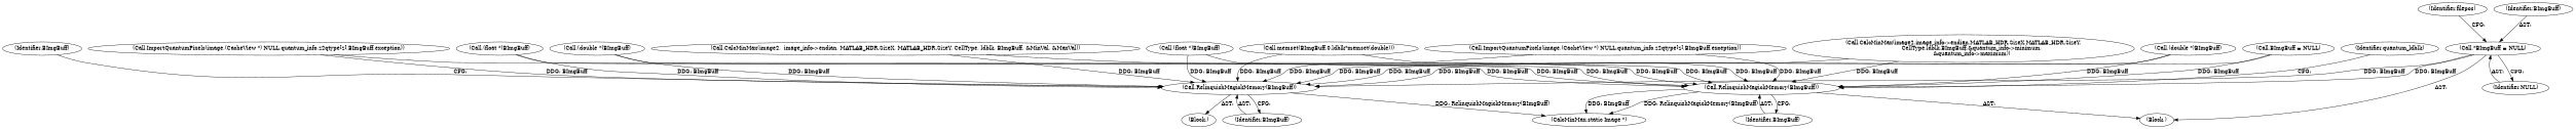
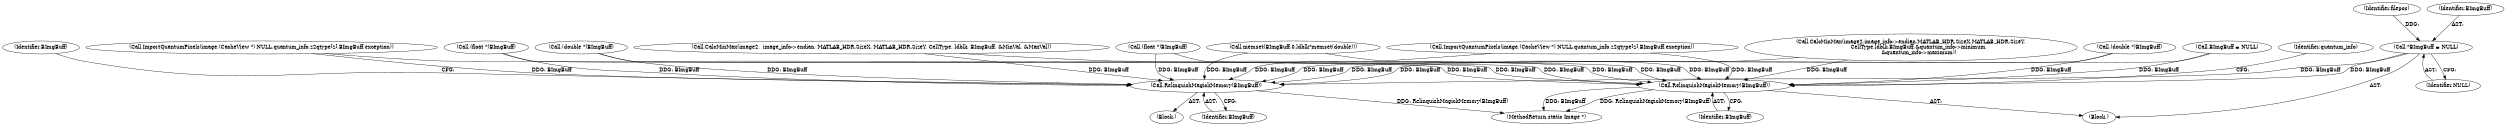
  digraph {
    n1 [label="(Call,*BImgBuff = NULL)"]
    n2 [label="(Call,RelinquishMagickMemory(BImgBuff))"]
    n3 [label="(Call,RelinquishMagickMemory(BImgBuff))"]
    n4 [label="(Identifier,NULL)"]
    n5 [label="(Block,)"]
-   n6 [label="(CalcMinMax,static Image *)"]
+   n6 [label="(MethodReturn,static Image *)"]
    n7 [label="(Block,)"]
    n8 [label="(Identifier,BImgBuff)"]
    n9 [label="(Identifier,BImgBuff)"]
    n10 [label="(Call,(double *)BImgBuff)"]
    n11 [label="(Identifier,filepos)"]
    n12 [label="(Call,CalcMinMax(image2,  image_info->endian, MATLAB_HDR.SizeX, MATLAB_HDR.SizeY, CellType, ldblk, BImgBuff, &MinVal, &MaxVal))"]
    n13 [label="(Call,ImportQuantumPixels(image,(CacheView *) NULL,quantum_info,z2qtype[z],BImgBuff,exception))"]
    n14 [label="(Call,CalcMinMax(image2,image_info->endian,MATLAB_HDR.SizeX,MATLAB_HDR.SizeY,\n          CellType,ldblk,BImgBuff,&quantum_info->minimum,\n          &quantum_info->maximum))"]
    n15 [label="(Identifier,BImgBuff)"]
-   n16 [label="(Identifier,quantum_ldblk)"]
+   n16 [label="(Identifier,quantum_info)"]
    n17 [label="(Identifier,BImgBuff)"]
    n18 [label="(Call,ImportQuantumPixels(image,(CacheView *) NULL,quantum_info,z2qtype[z],BImgBuff,exception))"]
    n19 [label="(Call,(float *)BImgBuff)"]
    n20 [label="(Call,BImgBuff = NULL)"]
    n21 [label="(Call,(double *)BImgBuff)"]
    n22 [label="(Call,memset(BImgBuff,0,ldblk*memset(double)))"]
    n23 [label="(Call,(float *)BImgBuff)"]
    n1 -> n2 [label="DDG: BImgBuff"]
    n1 -> n3 [label="DDG: BImgBuff"]
    n1 -> n4 [label="CFG: "]
    n1 -> n5 [label="AST: "]
    n2 -> n6 [label="DDG: RelinquishMagickMemory(BImgBuff)"]
    n2 -> n7 [label="AST: "]
    n2 -> n8 [label="CFG: "]
    n3 -> n5 [label="AST: "]
    n3 -> n6 [label="DDG: RelinquishMagickMemory(BImgBuff)"]
    n3 -> n6 [label="DDG: BImgBuff"]
    n3 -> n9 [label="CFG: "]
    n4 -> n1 [label="AST: "]
    n8 -> n2 [label="AST: "]
    n9 -> n3 [label="AST: "]
    n10 -> n2 [label="DDG: BImgBuff"]
    n10 -> n3 [label="DDG: BImgBuff"]
-   n11 -> n1 [label="CFG: "]
+   n11 -> n1 [label="DDG: "]
    n12 -> n2 [label="DDG: BImgBuff"]
    n12 -> n3 [label="DDG: BImgBuff"]
    n13 -> n2 [label="DDG: BImgBuff"]
    n13 -> n3 [label="DDG: BImgBuff"]
    n14 -> n2 [label="DDG: BImgBuff"]
    n14 -> n3 [label="DDG: BImgBuff"]
    n15 -> n1 [label="AST: "]
    n16 -> n3 [label="CFG: "]
    n17 -> n2 [label="CFG: "]
    n18 -> n2 [label="DDG: BImgBuff"]
    n18 -> n3 [label="DDG: BImgBuff"]
    n19 -> n2 [label="DDG: BImgBuff"]
    n19 -> n3 [label="DDG: BImgBuff"]
    n20 -> n2 [label="DDG: BImgBuff"]
    n20 -> n3 [label="DDG: BImgBuff"]
    n21 -> n2 [label="DDG: BImgBuff"]
    n21 -> n3 [label="DDG: BImgBuff"]
    n22 -> n2 [label="DDG: BImgBuff"]
    n22 -> n3 [label="DDG: BImgBuff"]
    n23 -> n2 [label="DDG: BImgBuff"]
    n23 -> n3 [label="DDG: BImgBuff"]
  }
